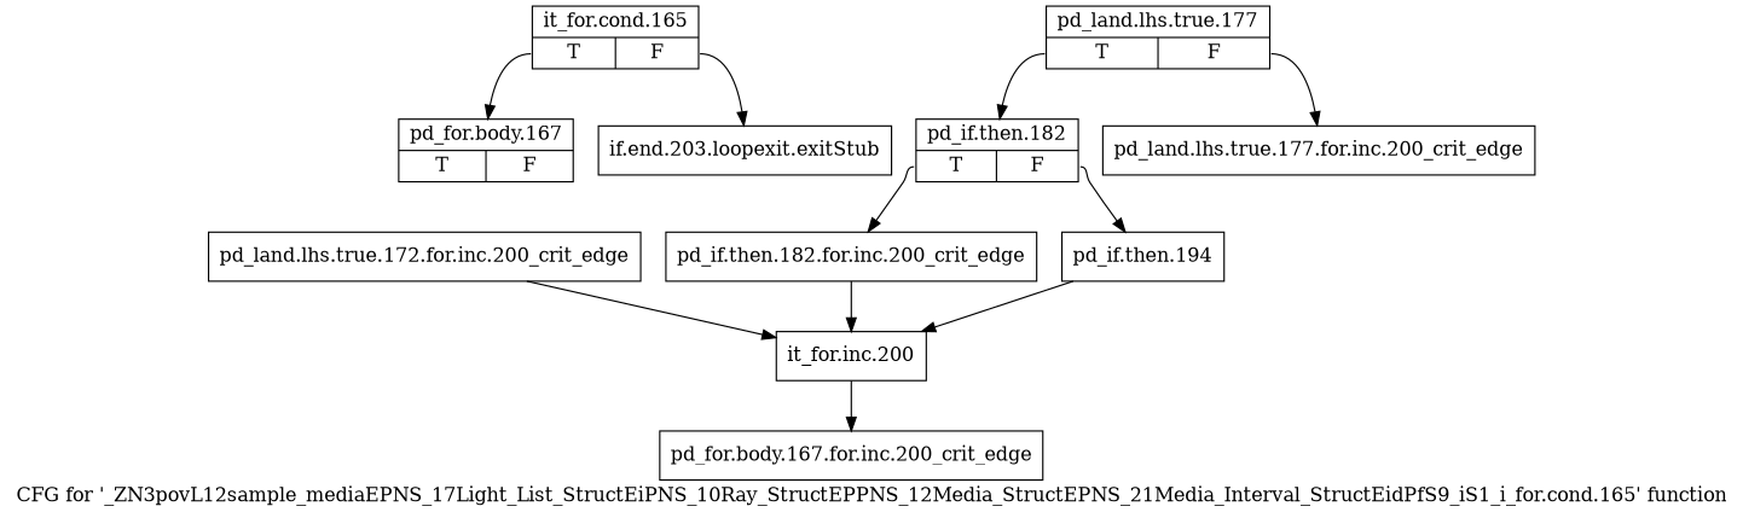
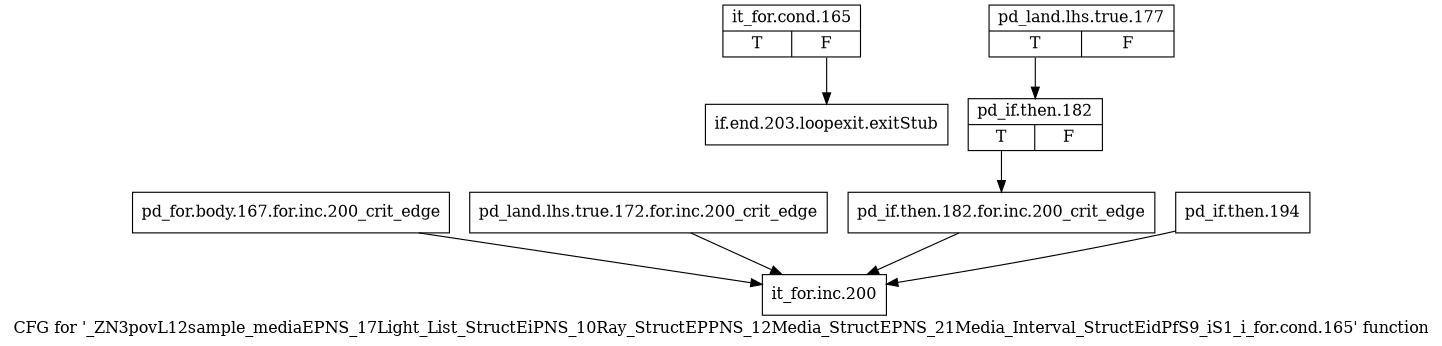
  digraph {
    label="CFG for '_ZN3povL12sample_mediaEPNS_17Light_List_StructEiPNS_10Ray_StructEPPNS_12Media_StructEPNS_21Media_Interval_StructEidPfS9_iS1_i_for.cond.165' function"
    node [shape=record]
    n1 [label="{it_for.cond.165|{<s0>T|<s1>F}}"]
    n2 [label="{if.end.203.loopexit.exitStub}"]
-   n3 [label="{pd_for.body.167|{<s0>T|<s1>F}}"]
    n4 [label="{pd_for.body.167.for.inc.200_crit_edge}"]
    n5 [label="{it_for.inc.200}"]
    n6 [label="{pd_land.lhs.true.177|{<s0>T|<s1>F}}"]
    n7 [label="{pd_if.then.182|{<s0>T|<s1>F}}"]
-   n8 [label="{pd_land.lhs.true.177.for.inc.200_crit_edge}"]
    n9 [label="{pd_land.lhs.true.172.for.inc.200_crit_edge}"]
    n10 [label="{pd_if.then.182.for.inc.200_crit_edge}"]
    n11 [label="{pd_if.then.194}"]
    n1 -> n2 [tailport=s1]
-   n1 -> n3 [tailport=s0]
-   n5 -> n4
+   n4 -> n5
    n6 -> n7 [tailport=s0]
-   n6 -> n8 [tailport=s1]
    n7 -> n10 [tailport=s0]
-   n7 -> n11 [tailport=s1]
    n9 -> n5
    n10 -> n5
    n11 -> n5
  }
